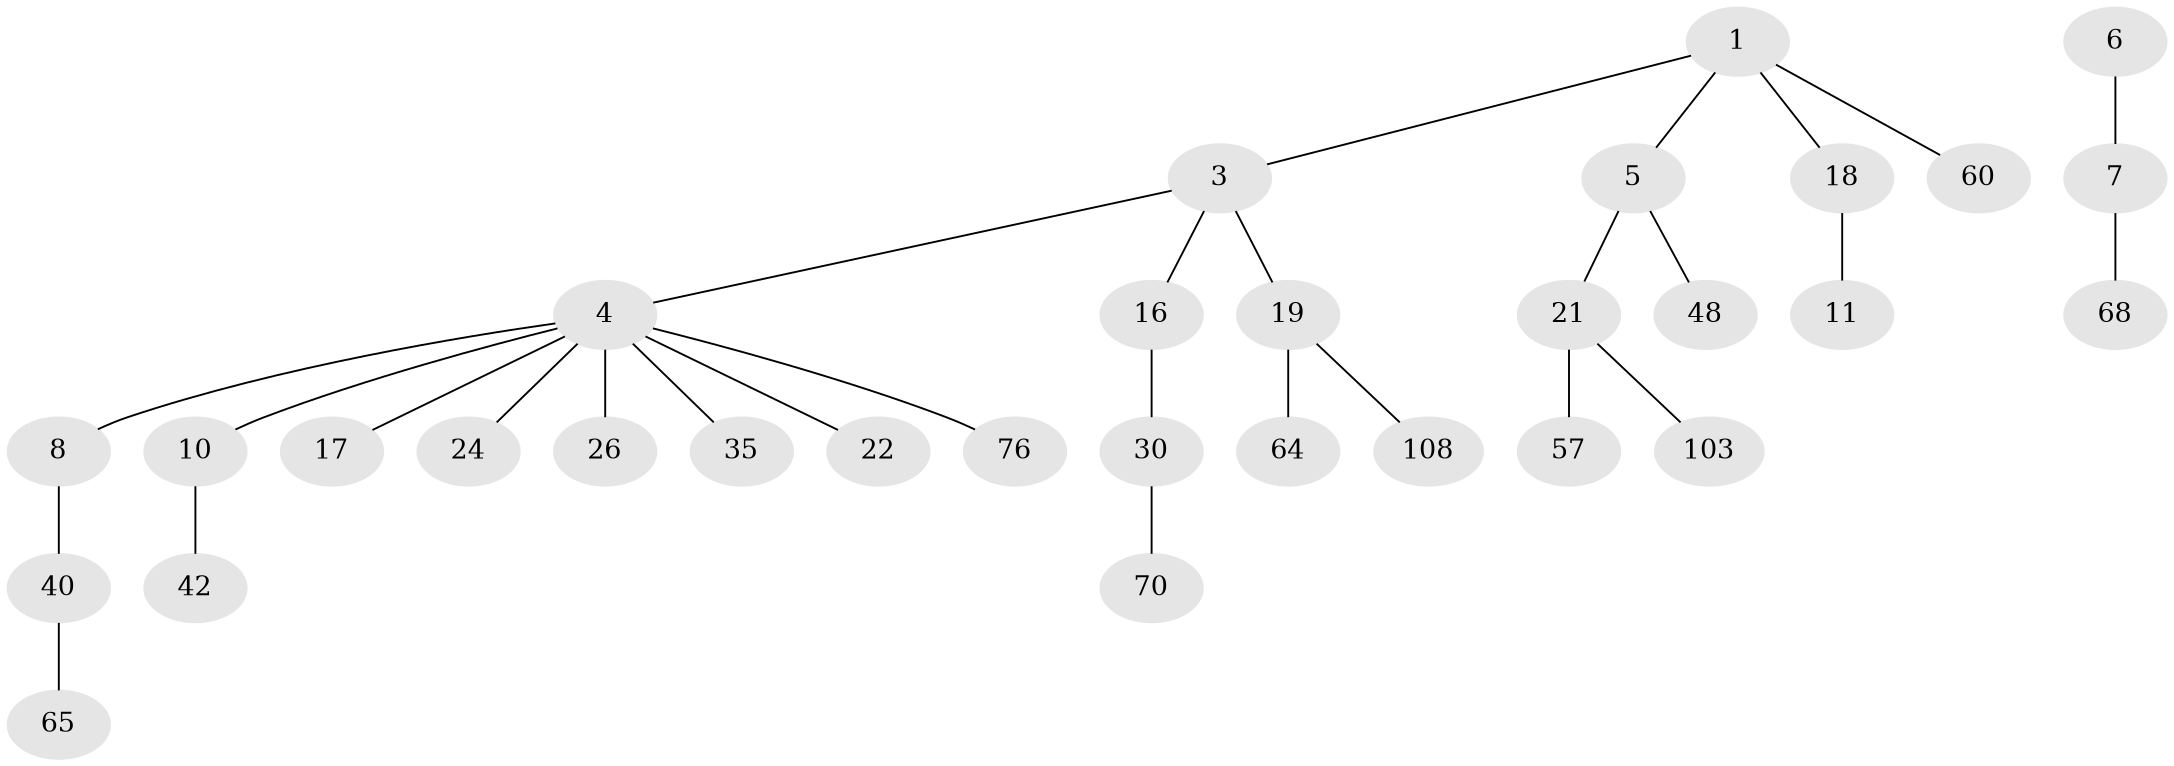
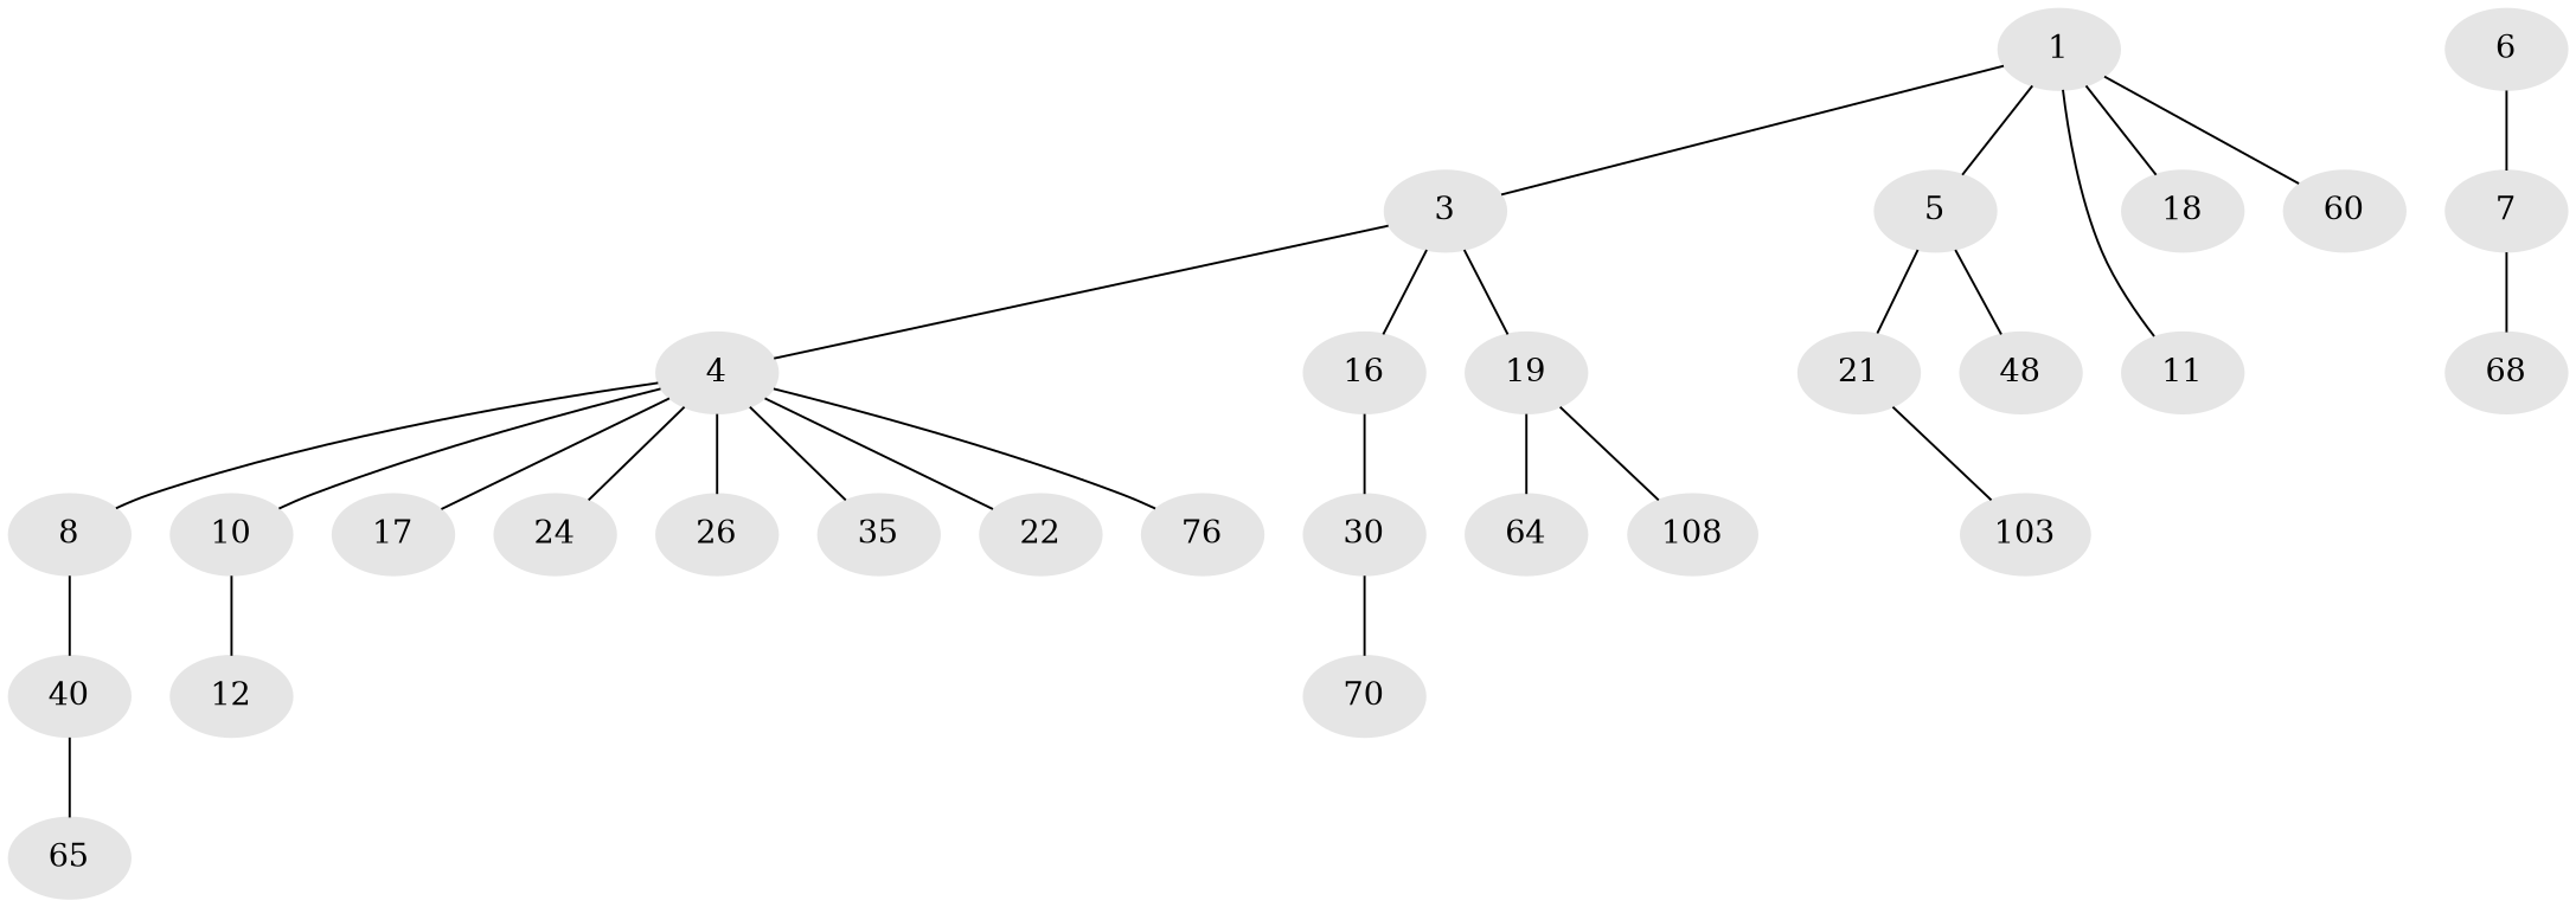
  graph {
    node [color=gray90 style=filled]
    1 [super="+2+13"]
    3
    5 [super="+41+15"]
    11
    18 [super="+33+55"]
    60
    4 [super="+67"]
    16
    19 [super="+20+72+25+93+80+52"]
    21 [super="+22+43+23+27"]
    48
    7 [super="+9+34+113+83+66"]
    6
    8 [super="+37+32"]
    10
    17 [super="+29+84"]
    24 [super="+78+85+42"]
    26 [super="+105+38+31"]
    35 [super="+81"]
    n20 [label=22 super="+71"]
    76 [super="+87+79"]
    30 [super="+49"]
    64
    108
    70
    40 [super="+46+88+44+56"]
-   12 [label=42]
-   57 [super="+94"]
+   12
    103
    68
    65
    1 -- 3
    1 -- 5
-   18 -- 11
+   1 -- 11
    1 -- 18
    1 -- 60
    3 -- 4
    3 -- 16
    3 -- 19
    5 -- 21
    5 -- 48
    4 -- 8
    4 -- 10
    4 -- 17
    4 -- 24
    4 -- 26
    4 -- 35
    4 -- n20
    4 -- 76
    16 -- 30
    19 -- 64
    19 -- 108
-   21 -- 57
    21 -- 103
    7 -- 68
    6 -- 7
    8 -- 40
    10 -- 12
    30 -- 70
    40 -- 65
  }
